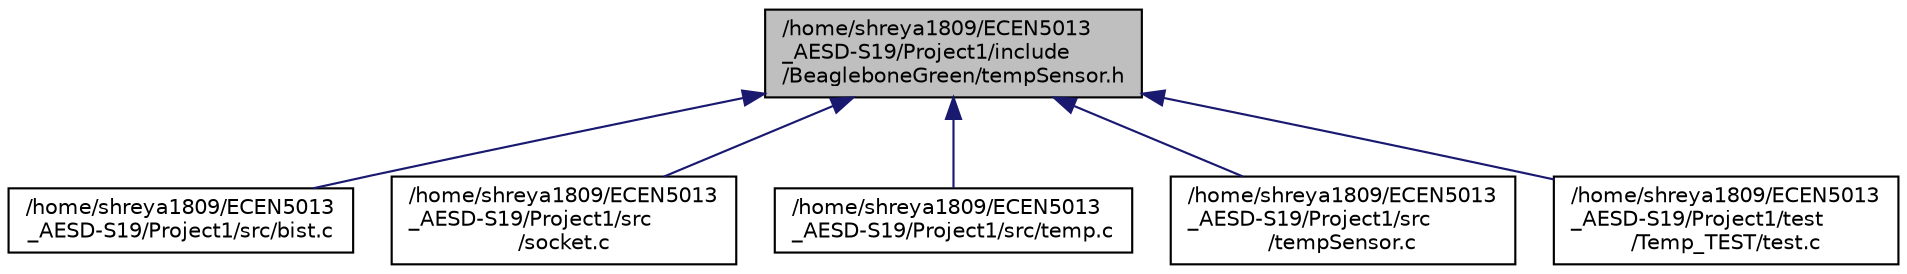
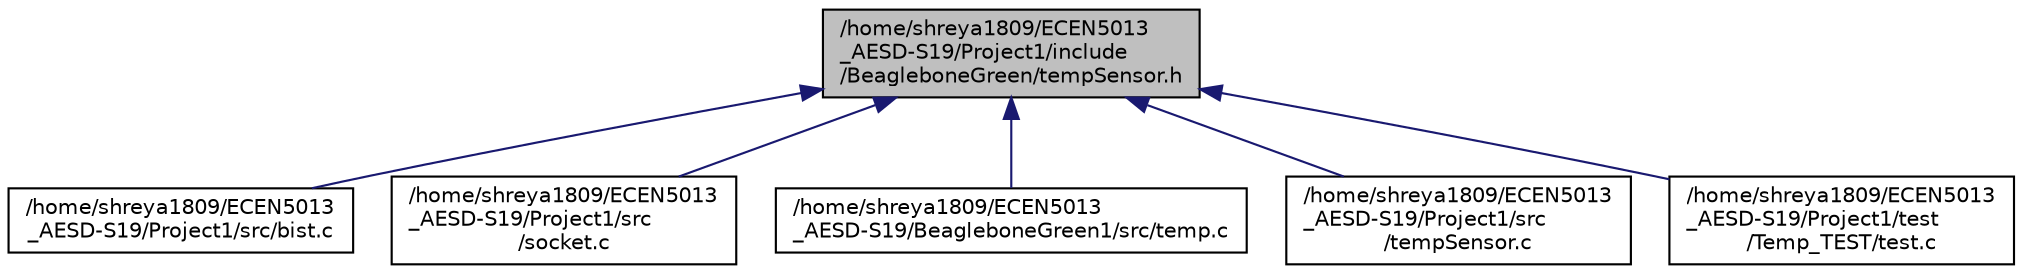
  digraph {
    node [color=black fillcolor=white fontname=Helvetica fontsize=10 shape=record style=filled]
    edge [color=midnightblue dir=back fontname=Helvetica fontsize=10 labelfontname=Helvetica labelfontsize=10 style=solid]
    n1 [fillcolor=grey75 fontcolor=black height=0.2 label="/home/shreya1809/ECEN5013\l_AESD-S19/Project1/include\l/BeagleboneGreen/tempSensor.h" width=0.4]
    n2 [height=0.2 label="/home/shreya1809/ECEN5013\l_AESD-S19/Project1/src/bist.c" width=0.4]
    n3 [height=0.2 label="/home/shreya1809/ECEN5013\l_AESD-S19/Project1/src\l/socket.c" width=0.4]
-   n4 [height=0.2 label="/home/shreya1809/ECEN5013\l_AESD-S19/Project1/src/temp.c" width=0.4]
+   n4 [height=0.2 label="/home/shreya1809/ECEN5013\l_AESD-S19/BeagleboneGreen1/src/temp.c" width=0.4]
    n5 [height=0.2 label="/home/shreya1809/ECEN5013\l_AESD-S19/Project1/src\l/tempSensor.c" width=0.4]
    n6 [height=0.2 label="/home/shreya1809/ECEN5013\l_AESD-S19/Project1/test\l/Temp_TEST/test.c" width=0.4]
    n1 -> n2
    n1 -> n3
    n1 -> n4
    n1 -> n5
    n1 -> n6
  }
